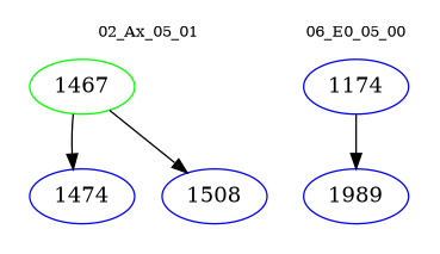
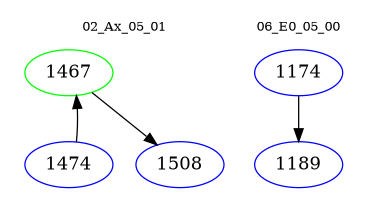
  digraph {
    node [color=blue]
    edge [color=black]
    n1 [color=green label=1467]
    n2 [label=1474]
    n3 [label=1508]
    n4 [label=1174]
-   n5 [label=1989]
+   n5 [label=1189]
    subgraph cluster_1 {
      color=white
      fontsize=10
      label="02_Ax_05_01"
      n1
      n2
      n3
    }
    subgraph cluster_2 {
      color=white
      fontsize=10
      label="06_E0_05_00"
      n4
      n5
    }
-   n1 -> n2
+   n2 -> n1
    n1 -> n3
    n4 -> n5
  }
